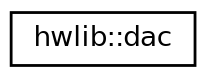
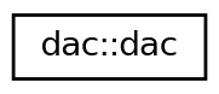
  digraph {
    rankdir=TB
-   n1 [color=black fillcolor=white fontname=Helvetica fontsize=10 height=0.2 label="hwlib::dac" shape=record style=filled width=0.4]
+   n1 [color=black fillcolor=white fontname=Helvetica fontsize=10 height=0.2 label="dac::dac" shape=record style=filled width=0.4]
  }
